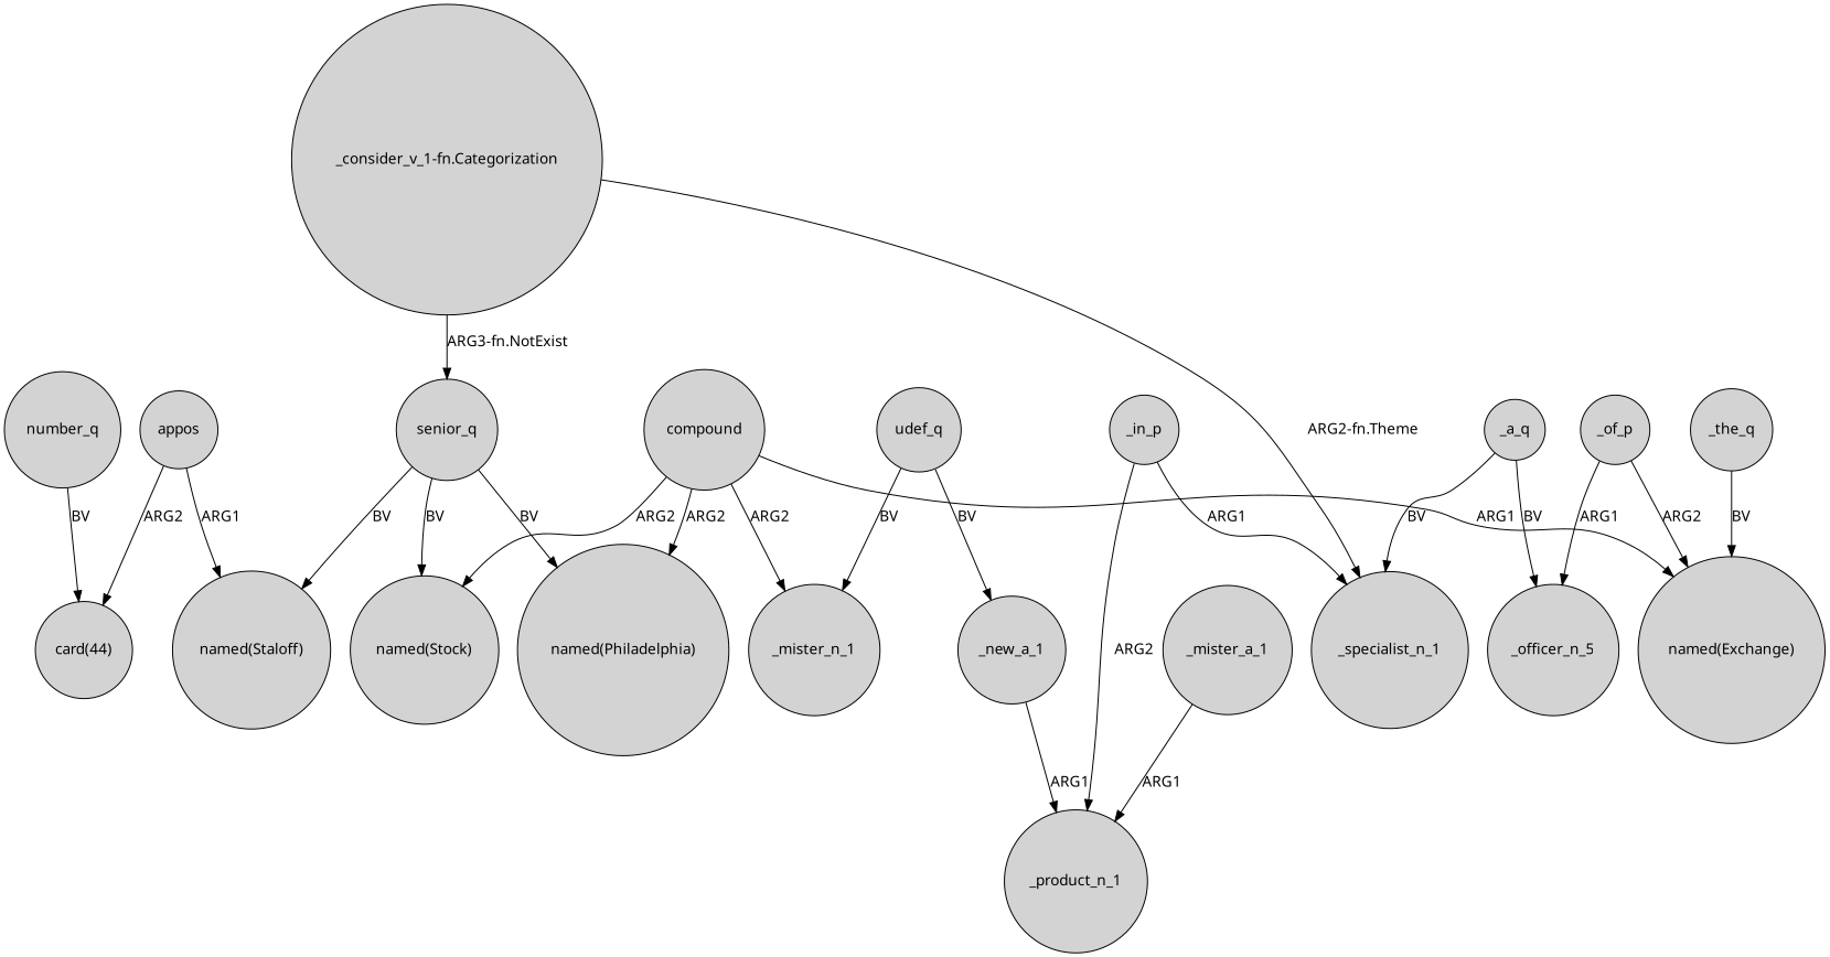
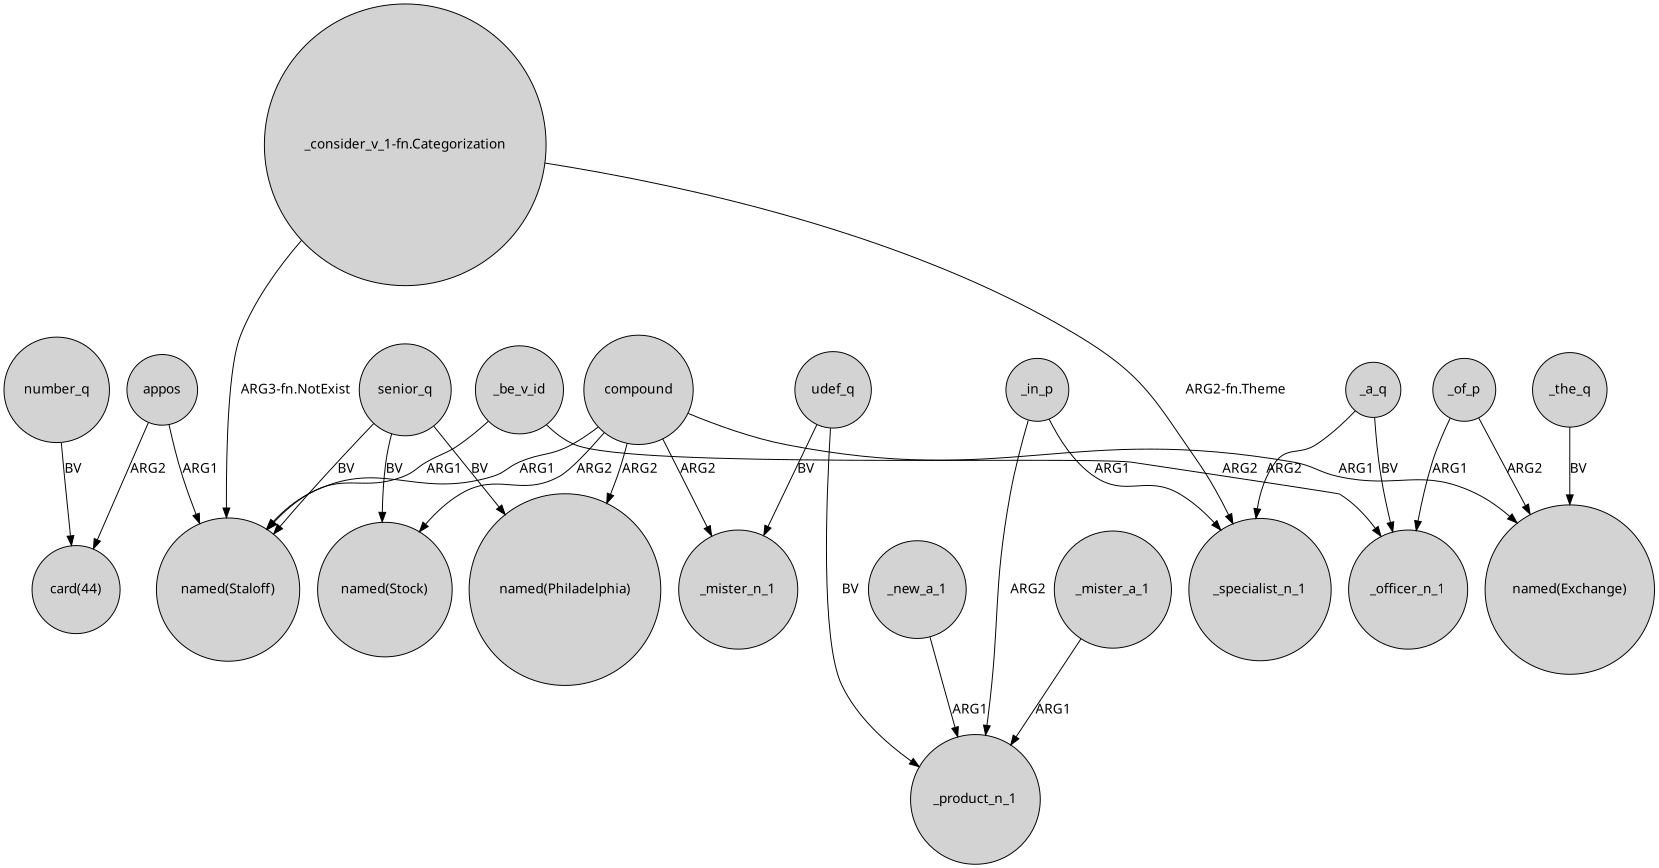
  digraph {
    fontname="Noto Sans"
    node [fontname="Noto Sans" shape=circle style=filled]
    edge [fontname="Noto Sans"]
    appos
    "card(44)"
    "named(Staloff)"
    n4 [label=senior_q]
    "named(Philadelphia)"
    "named(Stock)"
    "_consider_v_1-fn.Categorization"
    _specialist_n_1
    _in_p
    _product_n_1
    compound
    _mister_n_1
    "named(Exchange)"
    _a_q
-   _officer_n_1 [label=_officer_n_5]
+   _officer_n_1
    _the_q
    udef_q
    number_q
    _of_p
    _new_a_1
    n21 [label=_mister_a_1]
+   _be_v_id
    appos -> "card(44)" [label=ARG2]
    appos -> "named(Staloff)" [label=ARG1]
    n4 -> "named(Staloff)" [label=BV]
    n4 -> "named(Philadelphia)" [label=BV]
    n4 -> "named(Stock)" [label=BV]
-   "_consider_v_1-fn.Categorization" -> n4 [label="ARG3-fn.NotExist"]
+   "_consider_v_1-fn.Categorization" -> "named(Staloff)" [label="ARG3-fn.NotExist"]
    "_consider_v_1-fn.Categorization" -> _specialist_n_1 [label="ARG2-fn.Theme"]
    _in_p -> _specialist_n_1 [label=ARG1]
    _in_p -> _product_n_1 [label=ARG2]
+   compound -> "named(Staloff)" [label=ARG1]
    compound -> "named(Philadelphia)" [label=ARG2]
    compound -> "named(Stock)" [label=ARG2]
    compound -> _mister_n_1 [label=ARG2]
    compound -> "named(Exchange)" [label=ARG1]
-   _a_q -> _specialist_n_1 [label=BV]
+   _a_q -> _specialist_n_1 [label=ARG2]
    _a_q -> _officer_n_1 [label=BV]
    _the_q -> "named(Exchange)" [label=BV]
-   udef_q -> _new_a_1 [label=BV]
+   udef_q -> _product_n_1 [label=BV]
    udef_q -> _mister_n_1 [label=BV]
    number_q -> "card(44)" [label=BV]
    _of_p -> "named(Exchange)" [label=ARG2]
    _of_p -> _officer_n_1 [label=ARG1]
    _new_a_1 -> _product_n_1 [label=ARG1]
    n21 -> _product_n_1 [label=ARG1]
+   _be_v_id -> "named(Staloff)" [label=ARG1]
+   _be_v_id -> _officer_n_1 [label=ARG2]
  }
